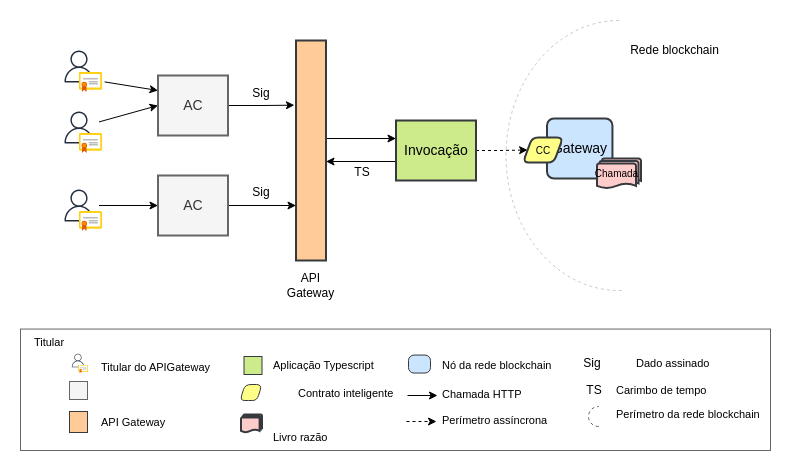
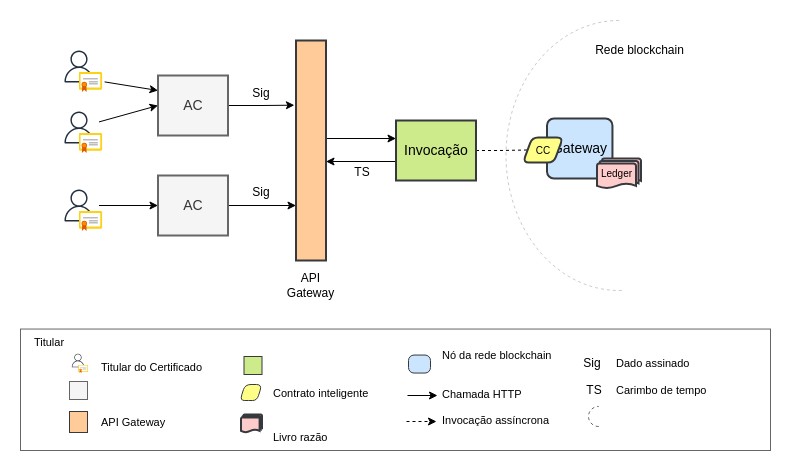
  <mxCell id="0" />
  <mxCell id="1" parent="0" />
  <mxCell id="2" value="" style="rounded=0;whiteSpace=wrap;html=1;fontSize=11;strokeColor=#666666;strokeWidth=1;align=left;" vertex="1" parent="1"><mxGeometry x="20" y="328.55" width="750" height="121.45" as="geometry" /></mxCell>
  <mxCell id="3" value="" style="group" parent="1" vertex="1" connectable="0"><mxGeometry x="58.5" y="107" width="43.81" height="46" as="geometry" /></mxCell>
  <mxCell id="4" value="" style="outlineConnect=0;fontColor=#232F3E;gradientColor=none;strokeColor=#232F3E;fillColor=#ffffff;dashed=0;verticalLabelPosition=bottom;verticalAlign=top;align=center;html=1;fontSize=12;fontStyle=0;aspect=fixed;shape=mxgraph.aws4.resourceIcon;resIcon=mxgraph.aws4.user;sketch=0;" parent="3" vertex="1"><mxGeometry width="40" height="40" as="geometry" /></mxCell>
  <mxCell id="5" value="" style="aspect=fixed;html=1;points=[];align=center;image;fontSize=12;image=img/lib/mscae/Certificate.svg;sketch=0;strokeColor=#004C99;strokeWidth=1;fillColor=none;" parent="3" vertex="1"><mxGeometry x="20" y="26" width="23.81" height="20" as="geometry" /></mxCell>
  <mxCell id="6" value="" style="verticalLabelPosition=bottom;verticalAlign=top;html=1;shape=mxgraph.basic.arc;startAngle=0.496;endAngle=0.003;fontSize=14;strokeWidth=1;fillColor=none;dashed=1;perimeterSpacing=1;sketch=0;strokeColor=#CCCCCC;" parent="1" vertex="1"><mxGeometry x="505.5" y="20" width="226" height="270" as="geometry" /></mxCell>
  <mxCell id="7" style="edgeStyle=orthogonalEdgeStyle;rounded=0;orthogonalLoop=1;jettySize=auto;html=1;entryX=-0.053;entryY=0.294;entryDx=0;entryDy=0;entryPerimeter=0;fontSize=14;endArrow=classic;endFill=1;" parent="1" source="8" target="18" edge="1"><mxGeometry relative="1" as="geometry" /></mxCell>
  <mxCell id="8" value="AC" style="rounded=0;whiteSpace=wrap;html=1;fontSize=14;strokeColor=#666666;strokeWidth=2;fillColor=#f5f5f5;fontColor=#333333;" parent="1" vertex="1"><mxGeometry x="157.5" y="75" width="70" height="60" as="geometry" /></mxCell>
  <mxCell id="9" style="edgeStyle=orthogonalEdgeStyle;rounded=0;orthogonalLoop=1;jettySize=auto;html=1;entryX=0;entryY=0.75;entryDx=0;entryDy=0;fontSize=14;endArrow=classic;endFill=1;" parent="1" source="10" target="18" edge="1"><mxGeometry relative="1" as="geometry" /></mxCell>
  <mxCell id="10" value="AC" style="rounded=0;whiteSpace=wrap;html=1;fontSize=14;strokeColor=#666666;strokeWidth=2;fillColor=#f5f5f5;fontColor=#333333;" parent="1" vertex="1"><mxGeometry x="157.5" y="175" width="70" height="60" as="geometry" /></mxCell>
- <mxCell id="11" style="edgeStyle=orthogonalEdgeStyle;rounded=0;orthogonalLoop=1;jettySize=auto;html=1;dashed=1;fontSize=14;endArrow=classic;endFill=1;" parent="1" source="13" target="16" edge="1"><mxGeometry relative="1" as="geometry" /></mxCell>
+ <mxCell id="11" style="edgeStyle=orthogonalEdgeStyle;rounded=0;orthogonalLoop=1;jettySize=auto;html=1;dashed=1;fontSize=14;endArrow=none;endFill=1;" parent="1" source="13" target="16" edge="1"><mxGeometry relative="1" as="geometry" /></mxCell>
  <mxCell id="12" style="edgeStyle=orthogonalEdgeStyle;rounded=0;orthogonalLoop=1;jettySize=auto;html=1;entryX=1;entryY=0.5;entryDx=0;entryDy=0;" parent="1" edge="1"><mxGeometry relative="1" as="geometry"><mxPoint x="395.5" y="161" as="sourcePoint" /><mxPoint x="325.5" y="161" as="targetPoint" /></mxGeometry></mxCell>
  <mxCell id="13" value="Invocação" style="rounded=0;whiteSpace=wrap;html=1;fontSize=14;strokeColor=#36393d;strokeWidth=2;fillColor=#cdeb8b;" parent="1" vertex="1"><mxGeometry x="395.5" y="120" width="80" height="60" as="geometry" /></mxCell>
  <mxCell id="14" value="Gateway" style="rounded=1;whiteSpace=wrap;html=1;absoluteArcSize=1;arcSize=14;strokeWidth=2;fillColor=#cce5ff;strokeColor=#36393d;fontSize=14;" parent="1" vertex="1"><mxGeometry x="546.5" y="118" width="65.45" height="60" as="geometry" /></mxCell>
- <mxCell id="15" value="&lt;font style=&quot;font-size: 10px&quot;&gt;Chamada&lt;/font&gt;" style="strokeWidth=2;html=1;shape=mxgraph.flowchart.multi-document;whiteSpace=wrap;fillColor=#ffcccc;strokeColor=#36393d;spacingLeft=-5;" parent="1" vertex="1"><mxGeometry x="596.5" y="158" width="44" height="30" as="geometry" /></mxCell>
+ <mxCell id="15" value="&lt;font style=&quot;font-size: 10px&quot;&gt;Ledger&lt;/font&gt;" style="strokeWidth=2;html=1;shape=mxgraph.flowchart.multi-document;whiteSpace=wrap;fillColor=#ffcccc;strokeColor=#36393d;spacingLeft=-5;" parent="1" vertex="1"><mxGeometry x="596.5" y="158" width="44" height="30" as="geometry" /></mxCell>
  <mxCell id="16" value="CC" style="shape=parallelogram;html=1;strokeWidth=2;perimeter=parallelogramPerimeter;whiteSpace=wrap;rounded=1;arcSize=12;size=0.23;fillColor=#ffff88;strokeColor=#36393d;fontSize=10;" parent="1" vertex="1"><mxGeometry x="522.5" y="137" width="40" height="25" as="geometry" /></mxCell>
  <mxCell id="17" style="edgeStyle=orthogonalEdgeStyle;rounded=0;orthogonalLoop=1;jettySize=auto;html=1;entryX=0;entryY=0.5;entryDx=0;entryDy=0;fontSize=14;endArrow=classic;endFill=1;" parent="1" edge="1"><mxGeometry relative="1" as="geometry"><mxPoint x="325.5" y="138" as="sourcePoint" /><mxPoint x="395.5" y="138" as="targetPoint" /></mxGeometry></mxCell>
  <mxCell id="18" value="" style="rounded=0;whiteSpace=wrap;html=1;sketch=0;fontSize=14;strokeColor=#36393d;strokeWidth=2;fillColor=#ffcc99;" parent="1" vertex="1"><mxGeometry x="295.5" y="40" width="30" height="220" as="geometry" /></mxCell>
  <mxCell id="19" value="API&lt;br style=&quot;font-size: 12px;&quot;&gt;Gateway" style="text;html=1;strokeColor=none;fillColor=none;align=center;verticalAlign=middle;whiteSpace=wrap;rounded=0;sketch=0;fontSize=12;" parent="1" vertex="1"><mxGeometry x="285" y="270" width="51" height="30" as="geometry" /></mxCell>
  <mxCell id="20" style="rounded=0;orthogonalLoop=1;jettySize=auto;html=1;entryX=0;entryY=0.25;entryDx=0;entryDy=0;fontSize=12;endArrow=classic;endFill=1;exitX=1.075;exitY=0.47;exitDx=0;exitDy=0;exitPerimeter=0;" parent="1" source="25" target="8" edge="1"><mxGeometry relative="1" as="geometry" /></mxCell>
  <mxCell id="21" style="edgeStyle=none;rounded=0;orthogonalLoop=1;jettySize=auto;html=1;entryX=0;entryY=0.5;entryDx=0;entryDy=0;fontSize=12;endArrow=classic;endFill=1;" parent="1" source="4" target="8" edge="1"><mxGeometry relative="1" as="geometry" /></mxCell>
  <mxCell id="22" style="edgeStyle=none;rounded=0;orthogonalLoop=1;jettySize=auto;html=1;entryX=0;entryY=0.5;entryDx=0;entryDy=0;fontSize=12;endArrow=classic;endFill=1;" parent="1" source="27" target="10" edge="1"><mxGeometry relative="1" as="geometry" /></mxCell>
  <mxCell id="23" value="" style="group" parent="1" vertex="1" connectable="0"><mxGeometry x="58.5" y="46" width="43.81" height="46" as="geometry" /></mxCell>
  <mxCell id="24" value="" style="outlineConnect=0;fontColor=#232F3E;gradientColor=none;strokeColor=#232F3E;fillColor=#ffffff;dashed=0;verticalLabelPosition=bottom;verticalAlign=top;align=center;html=1;fontSize=12;fontStyle=0;aspect=fixed;shape=mxgraph.aws4.resourceIcon;resIcon=mxgraph.aws4.user;sketch=0;" parent="23" vertex="1"><mxGeometry width="40" height="40" as="geometry" /></mxCell>
  <mxCell id="25" value="" style="aspect=fixed;html=1;points=[];align=center;image;fontSize=12;image=img/lib/mscae/Certificate.svg;sketch=0;strokeColor=#004C99;strokeWidth=1;fillColor=none;" parent="23" vertex="1"><mxGeometry x="20" y="26" width="23.81" height="20" as="geometry" /></mxCell>
  <mxCell id="26" value="" style="group" parent="1" vertex="1" connectable="0"><mxGeometry x="58.5" y="185" width="43.81" height="46" as="geometry" /></mxCell>
  <mxCell id="27" value="" style="outlineConnect=0;fontColor=#232F3E;gradientColor=none;strokeColor=#232F3E;fillColor=#ffffff;dashed=0;verticalLabelPosition=bottom;verticalAlign=top;align=center;html=1;fontSize=12;fontStyle=0;aspect=fixed;shape=mxgraph.aws4.resourceIcon;resIcon=mxgraph.aws4.user;sketch=0;" parent="26" vertex="1"><mxGeometry width="40" height="40" as="geometry" /></mxCell>
  <mxCell id="28" value="" style="aspect=fixed;html=1;points=[];align=center;image;fontSize=12;image=img/lib/mscae/Certificate.svg;sketch=0;strokeColor=#004C99;strokeWidth=1;fillColor=none;" parent="26" vertex="1"><mxGeometry x="20" y="26" width="23.81" height="20" as="geometry" /></mxCell>
- <mxCell id="29" value="Rede blockchain" style="text;html=1;strokeColor=none;fillColor=none;align=center;verticalAlign=middle;whiteSpace=wrap;rounded=0;dashed=1;" parent="1" vertex="1"><mxGeometry x="622.5" y="40" width="103" height="20" as="geometry" /></mxCell>
+ <mxCell id="29" value="Rede blockchain" style="text;html=1;strokeColor=none;fillColor=none;align=center;verticalAlign=middle;whiteSpace=wrap;rounded=0;dashed=1;" parent="1" vertex="1"><mxGeometry x="587.5" y="40" width="103" height="20" as="geometry" /></mxCell>
  <mxCell id="30" value="TS" style="text;html=1;strokeColor=none;fillColor=none;align=center;verticalAlign=middle;whiteSpace=wrap;rounded=0;" parent="1" vertex="1"><mxGeometry x="341.5" y="162" width="40" height="20" as="geometry" /></mxCell>
  <mxCell id="31" value="" style="group" vertex="1" connectable="0" parent="1"><mxGeometry x="69" y="351.55" width="20" height="23" as="geometry" /></mxCell>
  <mxCell id="32" value="" style="outlineConnect=0;fontColor=#232F3E;gradientColor=none;strokeColor=#232F3E;fillColor=#ffffff;dashed=0;verticalLabelPosition=bottom;verticalAlign=top;align=center;html=1;fontSize=12;fontStyle=0;aspect=fixed;shape=mxgraph.aws4.resourceIcon;resIcon=mxgraph.aws4.user;sketch=0;" vertex="1" parent="31"><mxGeometry width="16.912" height="16.912" as="geometry" /></mxCell>
  <mxCell id="33" value="" style="aspect=fixed;html=1;points=[];align=center;image;fontSize=12;image=img/lib/mscae/Certificate.svg;sketch=0;strokeColor=#004C99;strokeWidth=1;fillColor=none;" vertex="1" parent="31"><mxGeometry x="9.13" y="13.0" width="10.067" height="8.456" as="geometry" /></mxCell>
  <mxCell id="34" value="" style="rounded=0;whiteSpace=wrap;html=1;fontSize=14;strokeColor=#666666;strokeWidth=1;fillColor=#f5f5f5;fontColor=#333333;" vertex="1" parent="1"><mxGeometry x="69" y="381" width="18" height="18" as="geometry" /></mxCell>
  <mxCell id="35" value="" style="rounded=0;whiteSpace=wrap;html=1;sketch=0;fontSize=14;strokeColor=#36393d;strokeWidth=1;fillColor=#ffcc99;" vertex="1" parent="1"><mxGeometry x="69" y="411" width="18" height="21" as="geometry" /></mxCell>
  <mxCell id="36" value="" style="rounded=0;whiteSpace=wrap;html=1;fontSize=14;strokeColor=#36393d;strokeWidth=1;fillColor=#cdeb8b;" vertex="1" parent="1"><mxGeometry x="243.5" y="356" width="18" height="18" as="geometry" /></mxCell>
  <mxCell id="37" value="" style="shape=parallelogram;html=1;strokeWidth=1;perimeter=parallelogramPerimeter;whiteSpace=wrap;rounded=1;arcSize=12;size=0.23;fillColor=#ffff88;strokeColor=#36393d;fontSize=10;" vertex="1" parent="1"><mxGeometry x="239.5" y="384" width="22" height="16" as="geometry" /></mxCell>
  <mxCell id="38" value="" style="strokeWidth=2;html=1;shape=mxgraph.flowchart.multi-document;whiteSpace=wrap;fillColor=#ffcccc;strokeColor=#36393d;spacingLeft=-5;" vertex="1" parent="1"><mxGeometry x="240.5" y="414" width="21" height="18" as="geometry" /></mxCell>
  <mxCell id="39" value="" style="rounded=1;whiteSpace=wrap;html=1;absoluteArcSize=1;arcSize=11;strokeWidth=1;fillColor=#cce5ff;strokeColor=#36393d;fontSize=14;" vertex="1" parent="1"><mxGeometry x="408" y="354.55" width="22" height="18" as="geometry" /></mxCell>
  <mxCell id="40" style="edgeStyle=none;rounded=0;orthogonalLoop=1;jettySize=auto;html=1;fontSize=12;endArrow=classic;endFill=1;" edge="1" parent="1"><mxGeometry relative="1" as="geometry"><mxPoint x="407" y="395" as="sourcePoint" /><mxPoint x="437" y="395" as="targetPoint" /></mxGeometry></mxCell>
  <mxCell id="41" style="edgeStyle=none;rounded=0;orthogonalLoop=1;jettySize=auto;html=1;fontSize=12;endArrow=classic;endFill=1;dashed=1;" edge="1" parent="1"><mxGeometry relative="1" as="geometry"><mxPoint x="406" y="421" as="sourcePoint" /><mxPoint x="436" y="421" as="targetPoint" /></mxGeometry></mxCell>
  <mxCell id="42" value="Sig" style="text;html=1;strokeColor=none;fillColor=none;align=center;verticalAlign=middle;whiteSpace=wrap;rounded=0;" vertex="1" parent="1"><mxGeometry x="241" y="83" width="40" height="20" as="geometry" /></mxCell>
  <mxCell id="43" value="Sig" style="text;html=1;strokeColor=none;fillColor=none;align=center;verticalAlign=middle;whiteSpace=wrap;rounded=0;" vertex="1" parent="1"><mxGeometry x="241" y="182" width="40" height="20" as="geometry" /></mxCell>
  <mxCell id="44" value="Sig" style="text;html=1;strokeColor=none;fillColor=none;align=center;verticalAlign=middle;whiteSpace=wrap;rounded=0;" vertex="1" parent="1"><mxGeometry x="572" y="352.55" width="40" height="20" as="geometry" /></mxCell>
  <mxCell id="45" value="TS" style="text;html=1;strokeColor=none;fillColor=none;align=center;verticalAlign=middle;whiteSpace=wrap;rounded=0;" vertex="1" parent="1"><mxGeometry x="574" y="380" width="40" height="20" as="geometry" /></mxCell>
  <mxCell id="46" value="" style="verticalLabelPosition=bottom;verticalAlign=top;html=1;shape=mxgraph.basic.arc;startAngle=0.496;endAngle=0.003;fontSize=14;strokeWidth=1;fillColor=none;dashed=1;perimeterSpacing=1;sketch=0;strokeColor=#666666;" vertex="1" parent="1"><mxGeometry x="588" y="406" width="20" height="20" as="geometry" /></mxCell>
- <mxCell id="47" value="Titular do APIGateway" style="text;html=1;strokeColor=none;fillColor=none;align=left;verticalAlign=middle;whiteSpace=wrap;rounded=0;fontSize=11;" vertex="1" parent="1"><mxGeometry x="99" y="357" width="122" height="20" as="geometry" /></mxCell>
+ <mxCell id="47" value="Titular do Certificado" style="text;html=1;strokeColor=none;fillColor=none;align=left;verticalAlign=middle;whiteSpace=wrap;rounded=0;fontSize=11;" vertex="1" parent="1"><mxGeometry x="99" y="357" width="122" height="20" as="geometry" /></mxCell>
  <mxCell id="48" value="API Gateway" style="text;html=1;strokeColor=none;fillColor=none;align=left;verticalAlign=middle;whiteSpace=wrap;rounded=0;fontSize=11;" vertex="1" parent="1"><mxGeometry x="99" y="412" width="122" height="20" as="geometry" /></mxCell>
- <mxCell id="49" value="Aplicação Typescript" style="text;html=1;strokeColor=none;fillColor=none;align=left;verticalAlign=middle;whiteSpace=wrap;rounded=0;fontSize=11;" vertex="1" parent="1"><mxGeometry x="271" y="355" width="122" height="20" as="geometry" /></mxCell>
- <mxCell id="50" value="Contrato inteligente" style="text;html=1;strokeColor=none;fillColor=none;align=left;verticalAlign=middle;whiteSpace=wrap;rounded=0;fontSize=11;" vertex="1" parent="1"><mxGeometry x="296" y="383" width="122" height="20" as="geometry" /></mxCell>
+ <mxCell id="50" value="Contrato inteligente" style="text;html=1;strokeColor=none;fillColor=none;align=left;verticalAlign=middle;whiteSpace=wrap;rounded=0;fontSize=11;" vertex="1" parent="1"><mxGeometry x="271" y="383" width="122" height="20" as="geometry" /></mxCell>
  <mxCell id="51" value="Livro razão" style="text;html=1;strokeColor=none;fillColor=none;align=left;verticalAlign=middle;whiteSpace=wrap;rounded=0;fontSize=11;" vertex="1" parent="1"><mxGeometry x="271" y="427" width="122" height="20" as="geometry" /></mxCell>
- <mxCell id="52" value="Nó da rede blockchain" style="text;html=1;strokeColor=none;fillColor=none;align=left;verticalAlign=middle;whiteSpace=wrap;rounded=0;fontSize=11;" vertex="1" parent="1"><mxGeometry x="440" y="355" width="122" height="20" as="geometry" /></mxCell>
+ <mxCell id="52" value="Nó da rede blockchain" style="text;html=1;strokeColor=none;fillColor=none;align=left;verticalAlign=middle;whiteSpace=wrap;rounded=0;fontSize=11;" vertex="1" parent="1"><mxGeometry x="440" y="345" width="122" height="20" as="geometry" /></mxCell>
  <mxCell id="53" value="Chamada HTTP" style="text;html=1;strokeColor=none;fillColor=none;align=left;verticalAlign=middle;whiteSpace=wrap;rounded=0;fontSize=11;" vertex="1" parent="1"><mxGeometry x="440" y="384" width="122" height="20" as="geometry" /></mxCell>
- <mxCell id="54" value="Perímetro assíncrona" style="text;html=1;strokeColor=none;fillColor=none;align=left;verticalAlign=middle;whiteSpace=wrap;rounded=0;fontSize=11;" vertex="1" parent="1"><mxGeometry x="440" y="410" width="122" height="20" as="geometry" /></mxCell>
- <mxCell id="55" value="Dado assinado" style="text;html=1;strokeColor=none;fillColor=none;align=left;verticalAlign=middle;whiteSpace=wrap;rounded=0;fontSize=11;" vertex="1" parent="1"><mxGeometry x="634" y="352.55" width="122" height="20" as="geometry" /></mxCell>
+ <mxCell id="54" value="Invocação assíncrona" style="text;html=1;strokeColor=none;fillColor=none;align=left;verticalAlign=middle;whiteSpace=wrap;rounded=0;fontSize=11;" vertex="1" parent="1"><mxGeometry x="440" y="410" width="122" height="20" as="geometry" /></mxCell>
+ <mxCell id="55" value="Dado assinado" style="text;html=1;strokeColor=none;fillColor=none;align=left;verticalAlign=middle;whiteSpace=wrap;rounded=0;fontSize=11;" vertex="1" parent="1"><mxGeometry x="614" y="352.55" width="122" height="20" as="geometry" /></mxCell>
  <mxCell id="56" value="Carimbo de tempo" style="text;html=1;strokeColor=none;fillColor=none;align=left;verticalAlign=middle;whiteSpace=wrap;rounded=0;fontSize=11;" vertex="1" parent="1"><mxGeometry x="614" y="380" width="122" height="20" as="geometry" /></mxCell>
- <mxCell id="57" value="Perímetro da rede blockchain" style="text;html=1;strokeColor=none;fillColor=none;align=left;verticalAlign=middle;whiteSpace=wrap;rounded=0;fontSize=11;" vertex="1" parent="1"><mxGeometry x="614" y="404" width="147" height="20" as="geometry" /></mxCell>
  <mxCell id="58" value="Titular" style="text;html=1;strokeColor=none;fillColor=none;align=center;verticalAlign=middle;whiteSpace=wrap;rounded=0;fontSize=11;" vertex="1" parent="1"><mxGeometry x="29" y="331.55" width="40" height="20" as="geometry" /></mxCell>
